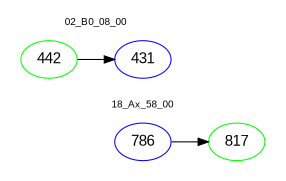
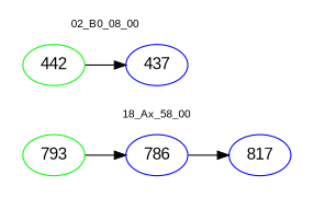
  digraph {
    fontname="Liberation Sans"
    rankdir=LR
    node [color=green fontname="Liberation Sans"]
    edge [color=black fontname="Liberation Sans"]
+   n1 [label=793]
    n2 [color=blue label=786]
-   n3 [label=817]
+   n3 [color=blue label=817]
    n4 [label=442]
-   n5 [color=blue label=431]
+   n5 [color=blue label=437]
    subgraph cluster_1 {
      color=white
      fontsize=10
      label="18_Ax_58_00"
+     n1
      n2
      n3
    }
    subgraph cluster_2 {
      color=white
      fontsize=10
      label="02_B0_08_00"
      n4
      n5
    }
+   n1 -> n2
    n2 -> n3
    n4 -> n5
  }
